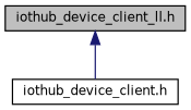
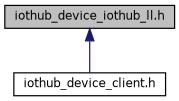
  digraph {
    node [color=black fontname=Helvetica fontsize=10 shape=record style=filled]
-   n1 [fillcolor=grey75 fontcolor=black height=0.2 label="iothub_device_client_ll.h" width=0.4]
+   n1 [fillcolor=grey75 fontcolor=black height=0.2 label="iothub_device_iothub_ll.h" width=0.4]
    n2 [fillcolor=white height=0.2 label="iothub_device_client.h" width=0.4]
    n1 -> n2 [color=midnightblue dir=back fontname=Helvetica fontsize=10 labelfontname=Helvetica labelfontsize=10 style=solid]
  }
